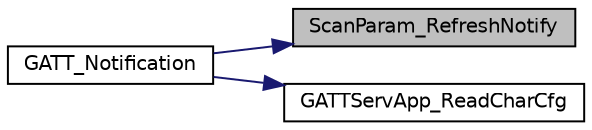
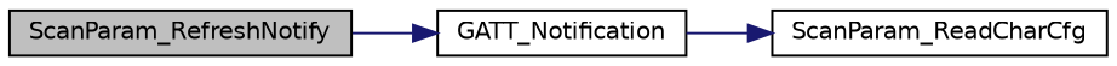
  digraph {
    rankdir=LR
    node [color=black fillcolor=white fontname=Helvetica fontsize=10 shape=record style=filled]
    edge [color=midnightblue fontname=Helvetica fontsize=10 labelfontname=Helvetica labelfontsize=10 style=solid]
    n1 [fillcolor=grey75 fontcolor=black height=0.2 label=ScanParam_RefreshNotify width=0.4]
    n2 [height=0.2 label=GATT_Notification width=0.4]
-   n3 [height=0.2 label=GATTServApp_ReadCharCfg width=0.4]
-   n2 -> n1
+   n3 [height=0.2 label=ScanParam_ReadCharCfg width=0.4]
+   n1 -> n2
    n2 -> n3
  }
